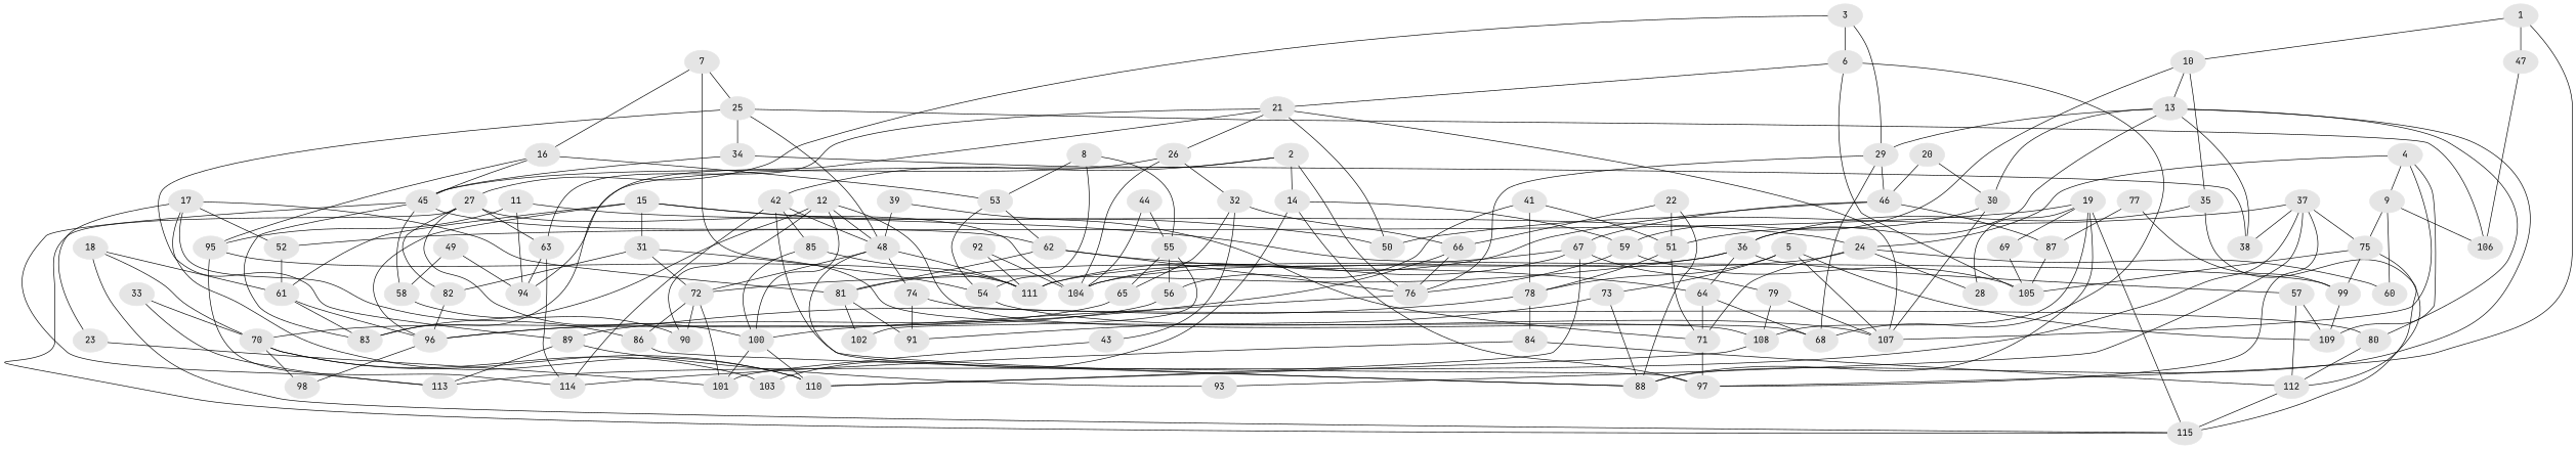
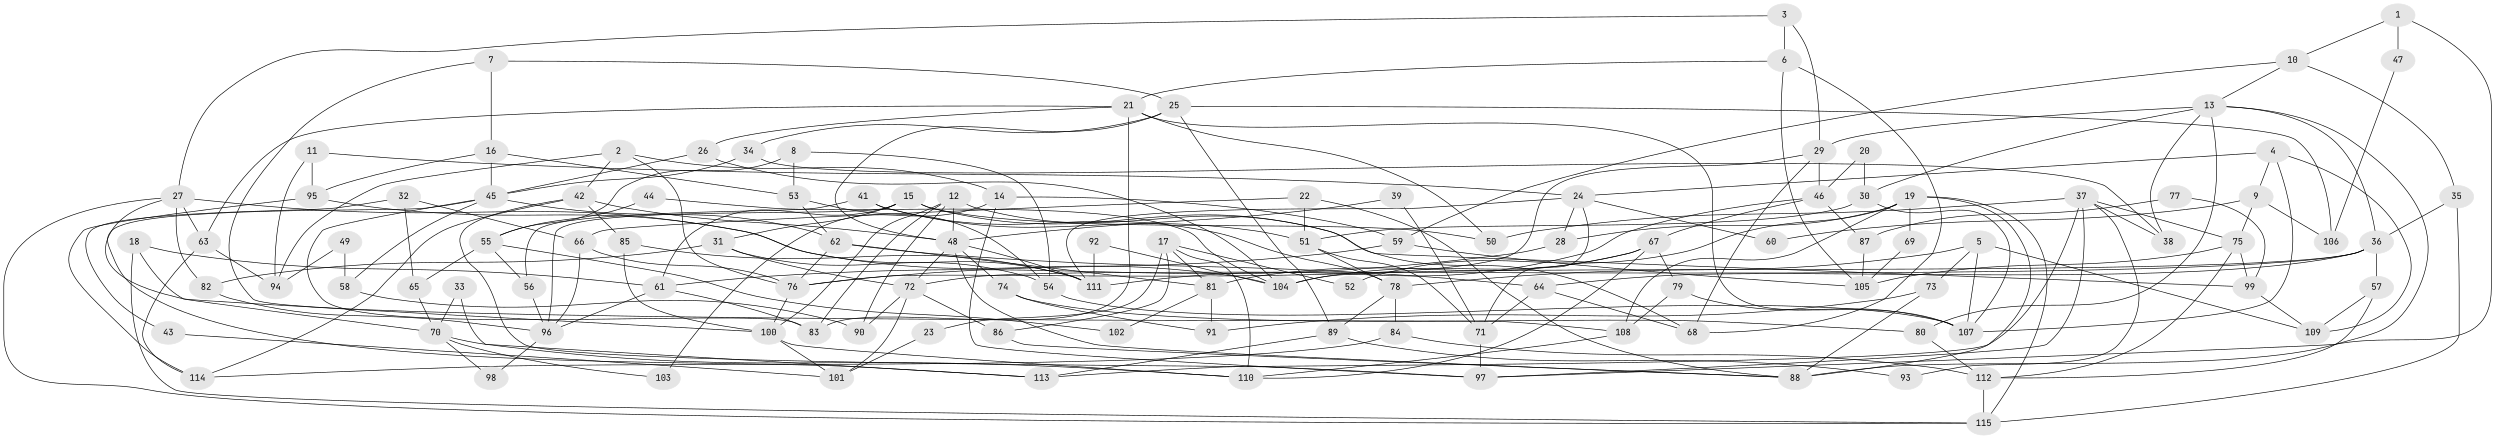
  graph {
    fontname="JetBrains Mono"
    node [color=gray90 fontname="JetBrains Mono" style=filled]
    edge [fontname="JetBrains Mono"]
    1
    10
    47
    97
    13
    35
    59
    106
    2
    14
    42
    76
    94
    103
    48
    85
    114
    100
    3
    6
    27
    29
    21
    68
    105
    115
    63
    104
    82
    46
    4
    9
    24
    107
    109
    60
    75
    28
    71
    111
    5
    73
    78
    91
    88
    89
    84
    83
    50
    26
    7
    16
    25
    108
    53
    95
    45
    34
    110
    8
    54
    55
    62
    65
    102
    56
    99
    112
    30
    36
    38
    80
    11
    12
    90
    72
    74
    101
    51
    57
    64
    15
    31
    61
    96
    98
    113
    58
    17
    23
    52
    81
    86
    18
    70
    19
    69
    20
    67
    87
    32
    22
    66
    93
    43
    33
    37
    39
    79
    41
    44
    49
    77
    92
    1 -- 10
    1 -- 47
    1 -- 97
    10 -- 13
    10 -- 35
    10 -- 59
    47 -- 106
    13 -- 29
    13 -- 88
    13 -- 30
    13 -- 36
    13 -- 38
    13 -- 80
    35 -- 115
    35 -- 36
    59 -- 76
    59 -- 105
    2 -- 14
    2 -- 42
    2 -- 76
    2 -- 94
    14 -- 97
    14 -- 59
    14 -- 103
    42 -- 97
    42 -- 48
    42 -- 85
    42 -- 114
    76 -- 100
    48 -- 111
    48 -- 88
    48 -- 72
    48 -- 74
    85 -- 100
    85 -- 111
    100 -- 110
    100 -- 101
    3 -- 6
    3 -- 27
    3 -- 29
    6 -- 21
    6 -- 68
    6 -- 105
    27 -- 100
    27 -- 115
    27 -- 63
    27 -- 104
    27 -- 82
    29 -- 76
    29 -- 68
    29 -- 46
    21 -- 63
    21 -- 107
    21 -- 83
    21 -- 50
    21 -- 26
    63 -- 94
    63 -- 114
    82 -- 96
    46 -- 111
    46 -- 67
    46 -- 87
    4 -- 9
    4 -- 24
    4 -- 107
    4 -- 109
    9 -- 106
    9 -- 60
    9 -- 75
    24 -- 60
    24 -- 28
    24 -- 71
    24 -- 111
    75 -- 105
    75 -- 99
    75 -- 112
-   52 -- 61
+   28 -- 61
    71 -- 97
    5 -- 107
    5 -- 109
    5 -- 73
    5 -- 78
    73 -- 91
    73 -- 88
    78 -- 89
    78 -- 84
    89 -- 113
    89 -- 93
    84 -- 114
    84 -- 112
    26 -- 104
    26 -- 45
-   26 -- 32
    7 -- 16
    7 -- 25
    7 -- 108
    16 -- 53
    16 -- 95
    16 -- 45
    25 -- 106
    25 -- 48
    25 -- 89
    25 -- 34
    108 -- 110
    53 -- 54
    53 -- 62
    95 -- 114
    95 -- 111
    45 -- 83
    45 -- 62
    45 -- 113
    45 -- 58
    34 -- 45
    34 -- 38
    8 -- 53
    8 -- 54
    8 -- 55
    54 -- 107
    55 -- 65
    55 -- 102
    55 -- 56
    62 -- 76
    62 -- 64
    62 -- 81
    65 -- 70
    56 -- 96
    99 -- 109
    112 -- 115
    30 -- 107
    30 -- 51
    36 -- 104
    36 -- 72
    36 -- 57
    36 -- 64
    80 -- 112
    11 -- 94
    11 -- 24
    11 -- 95
    12 -- 48
    12 -- 100
    12 -- 68
    12 -- 83
    12 -- 90
    72 -- 90
    72 -- 101
    72 -- 86
    74 -- 91
    74 -- 80
    51 -- 71
    51 -- 78
    57 -- 109
    57 -- 112
    64 -- 68
    64 -- 71
    15 -- 50
    15 -- 99
    15 -- 31
    15 -- 61
    15 -- 96
    31 -- 82
    31 -- 54
    31 -- 72
    61 -- 83
    61 -- 96
    96 -- 98
    58 -- 90
    17 -- 110
    17 -- 23
    17 -- 52
    17 -- 81
    17 -- 86
    23 -- 101
    81 -- 91
    81 -- 102
    86 -- 88
    18 -- 115
    18 -- 61
    18 -- 70
    70 -- 103
    70 -- 110
    70 -- 98
    19 -- 115
    19 -- 28
    19 -- 88
    19 -- 108
    19 -- 52
    19 -- 69
    69 -- 105
    20 -- 46
    20 -- 30
    67 -- 104
    67 -- 110
    67 -- 81
    67 -- 79
    87 -- 105
    32 -- 65
    32 -- 66
    32 -- 43
    22 -- 88
    22 -- 51
    22 -- 66
    66 -- 76
    66 -- 96
    43 -- 101
    33 -- 113
    33 -- 70
    37 -- 97
    37 -- 75
    37 -- 50
    37 -- 38
    37 -- 113
    37 -- 93
    39 -- 48
    39 -- 71
    79 -- 107
    79 -- 108
    41 -- 78
    41 -- 56
    41 -- 51
    44 -- 104
    44 -- 55
    49 -- 94
    49 -- 58
    77 -- 99
    77 -- 87
    92 -- 104
    92 -- 111
  }
